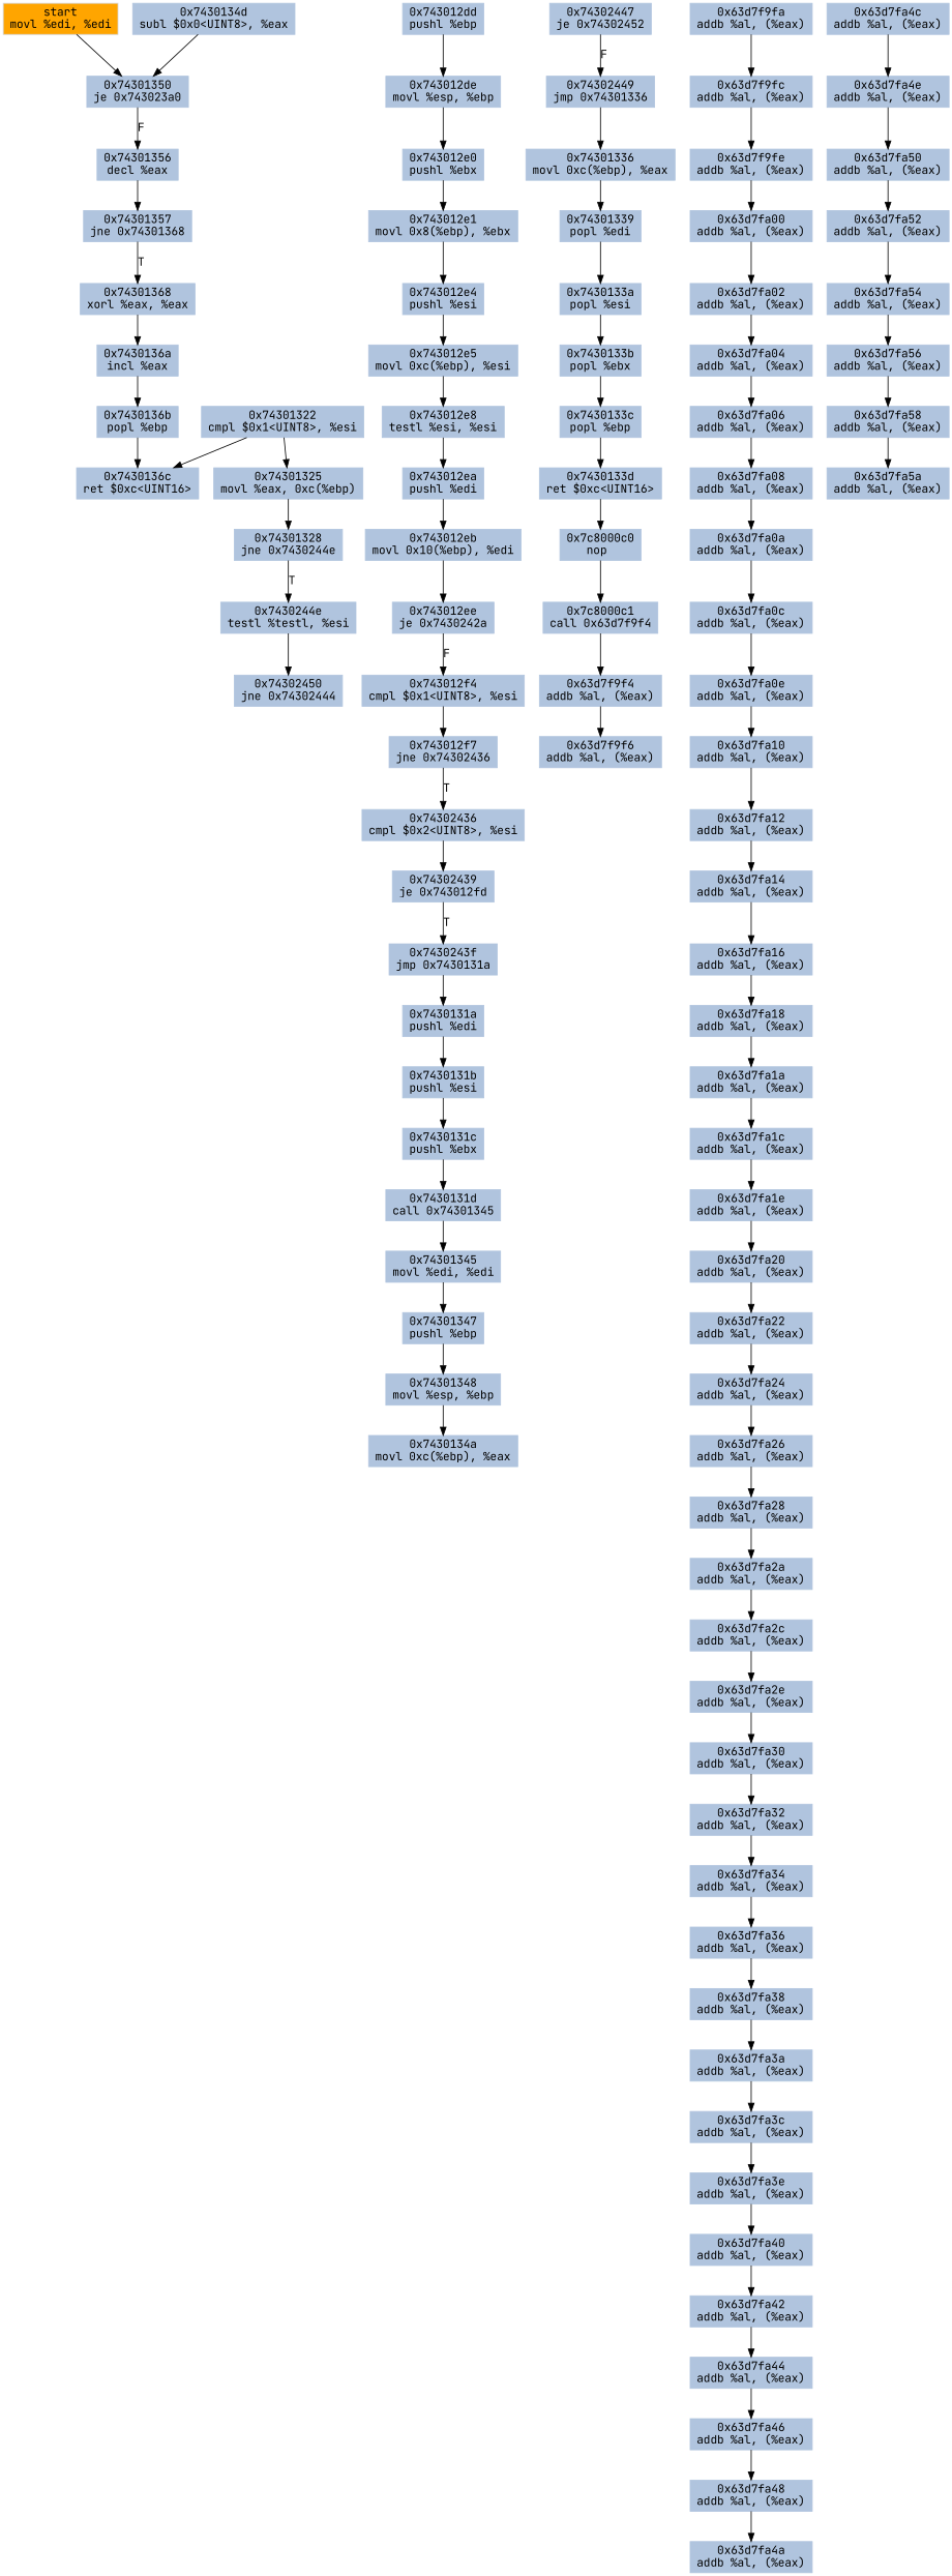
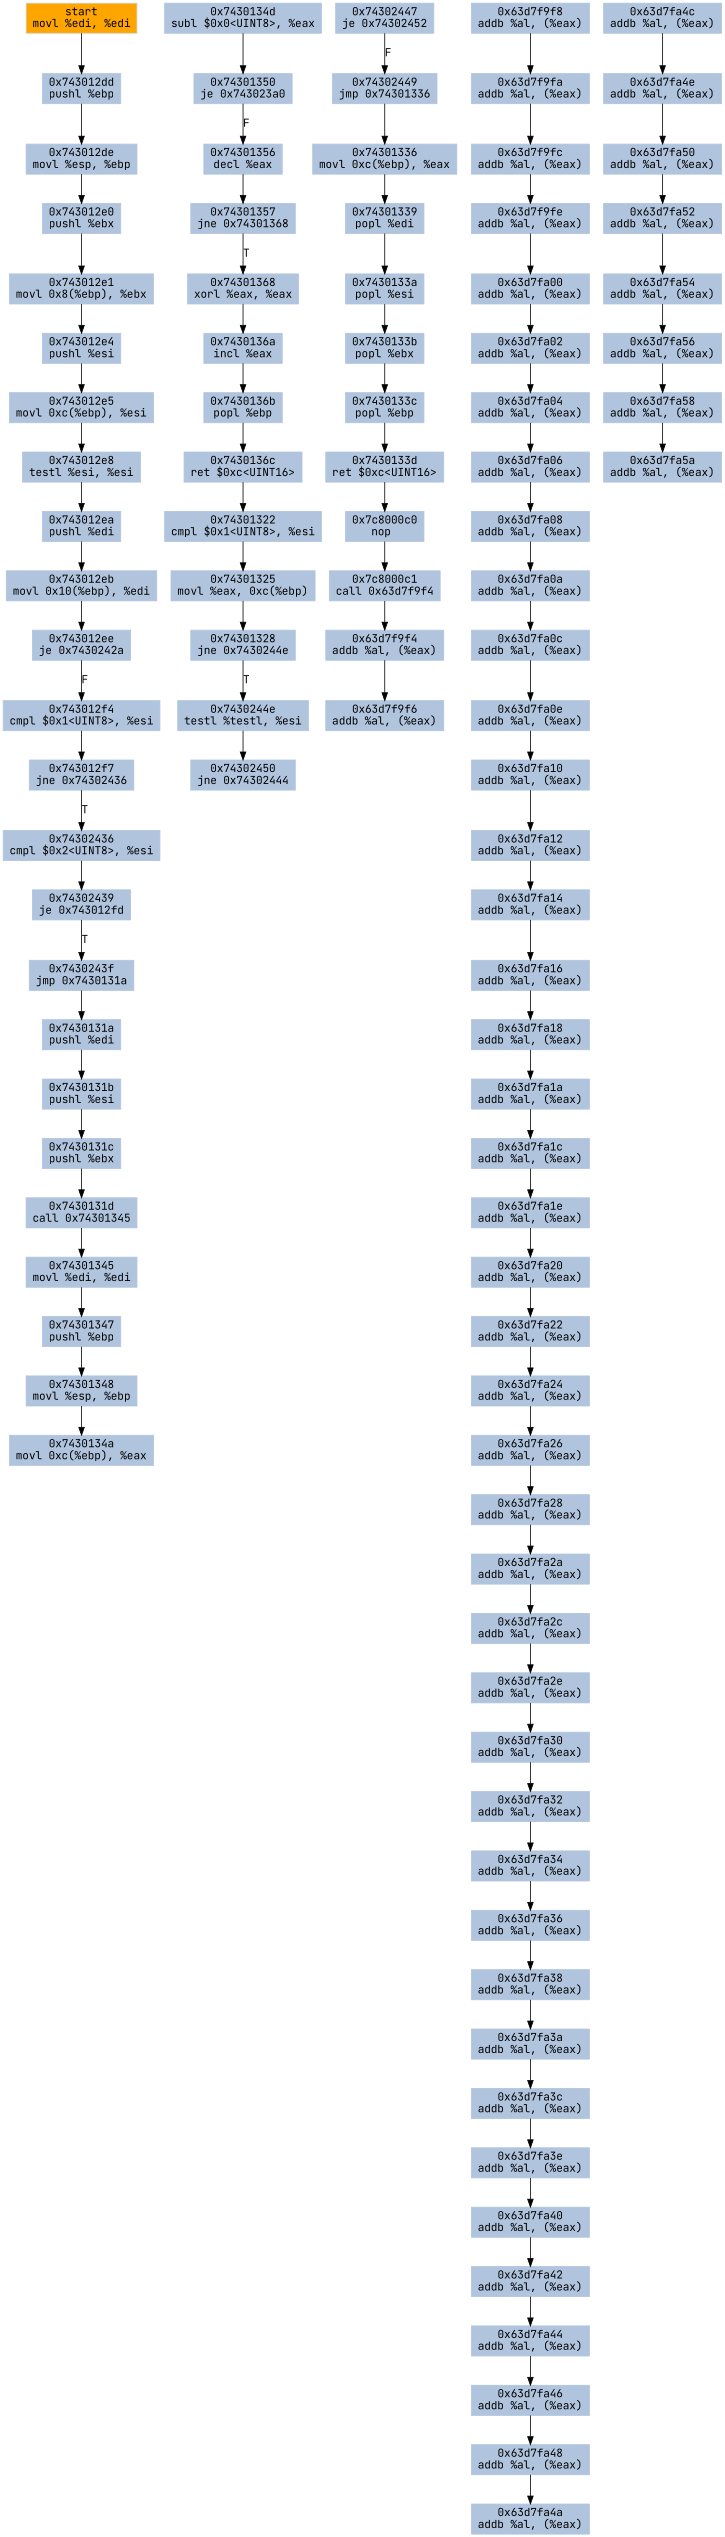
  digraph {
    fontname="JetBrains Mono"
    node [color=lightsteelblue fillcolor=lightsteelblue fontname="JetBrains Mono" shape=rectangle style=filled]
    edge [color="#000000" fontname="JetBrains Mono"]
    n1 [color=lightgrey fillcolor=orange label="start\nmovl %edi, %edi"]
    n2 [label="0x743012dd\npushl %ebp"]
    n3 [label="0x743012de\nmovl %esp, %ebp"]
    n4 [label="0x743012e0\npushl %ebx"]
    n5 [label="0x743012e1\nmovl 0x8(%ebp), %ebx"]
    n6 [label="0x743012e4\npushl %esi"]
    n7 [label="0x743012e5\nmovl 0xc(%ebp), %esi"]
    n8 [label="0x743012e8\ntestl %esi, %esi"]
    n9 [label="0x743012ea\npushl %edi"]
    n10 [label="0x743012eb\nmovl 0x10(%ebp), %edi"]
    n11 [label="0x743012ee\nje 0x7430242a"]
    n12 [label="0x743012f4\ncmpl $0x1<UINT8>, %esi"]
    n13 [label="0x743012f7\njne 0x74302436"]
    n14 [label="0x74302436\ncmpl $0x2<UINT8>, %esi"]
    n15 [label="0x74302439\nje 0x743012fd"]
    n16 [label="0x7430243f\njmp 0x7430131a"]
    n17 [label="0x7430131a\npushl %edi"]
    n18 [label="0x7430131b\npushl %esi"]
    n19 [label="0x7430131c\npushl %ebx"]
    n20 [label="0x7430131d\ncall 0x74301345"]
    n21 [label="0x74301345\nmovl %edi, %edi"]
    n22 [label="0x74301347\npushl %ebp"]
    n23 [label="0x74301348\nmovl %esp, %ebp"]
    n24 [label="0x7430134a\nmovl 0xc(%ebp), %eax"]
    n25 [label="0x7430134d\nsubl $0x0<UINT8>, %eax"]
    n26 [label="0x74301350\nje 0x743023a0"]
    n27 [label="0x74301356\ndecl %eax"]
    n28 [label="0x74301357\njne 0x74301368"]
    n29 [label="0x74301368\nxorl %eax, %eax"]
    n30 [label="0x7430136a\nincl %eax"]
    n31 [label="0x7430136b\npopl %ebp"]
    n32 [label="0x7430136c\nret $0xc<UINT16>"]
    n33 [label="0x74301322\ncmpl $0x1<UINT8>, %esi"]
    n34 [label="0x74301325\nmovl %eax, 0xc(%ebp)"]
    n35 [label="0x74301328\njne 0x7430244e"]
    n36 [label="0x7430244e\ntestl %testl, %esi"]
    n37 [label="0x74302450\njne 0x74302444"]
    n38 [label="0x74302447\nje 0x74302452"]
    n39 [label="0x74302449\njmp 0x74301336"]
    n40 [label="0x74301336\nmovl 0xc(%ebp), %eax"]
    n41 [label="0x74301339\npopl %edi"]
    n42 [label="0x7430133a\npopl %esi"]
    n43 [label="0x7430133b\npopl %ebx"]
    n44 [label="0x7430133c\npopl %ebp"]
    n45 [label="0x7430133d\nret $0xc<UINT16>"]
    n46 [label="0x7c8000c0\nnop "]
    n47 [label="0x7c8000c1\ncall 0x63d7f9f4"]
    n48 [label="0x63d7f9f4\naddb %al, (%eax)"]
    n49 [label="0x63d7f9f6\naddb %al, (%eax)"]
+   n50 [label="0x63d7f9f8\naddb %al, (%eax)"]
    n51 [label="0x63d7f9fa\naddb %al, (%eax)"]
    n52 [label="0x63d7f9fc\naddb %al, (%eax)"]
    n53 [label="0x63d7f9fe\naddb %al, (%eax)"]
    n54 [label="0x63d7fa00\naddb %al, (%eax)"]
    n55 [label="0x63d7fa02\naddb %al, (%eax)"]
    n56 [label="0x63d7fa04\naddb %al, (%eax)"]
    n57 [label="0x63d7fa06\naddb %al, (%eax)"]
    n58 [label="0x63d7fa08\naddb %al, (%eax)"]
    n59 [label="0x63d7fa0a\naddb %al, (%eax)"]
    n60 [label="0x63d7fa0c\naddb %al, (%eax)"]
    n61 [label="0x63d7fa0e\naddb %al, (%eax)"]
    n62 [label="0x63d7fa10\naddb %al, (%eax)"]
    n63 [label="0x63d7fa12\naddb %al, (%eax)"]
    n64 [label="0x63d7fa14\naddb %al, (%eax)"]
    n65 [label="0x63d7fa16\naddb %al, (%eax)"]
    n66 [label="0x63d7fa18\naddb %al, (%eax)"]
    n67 [label="0x63d7fa1a\naddb %al, (%eax)"]
    n68 [label="0x63d7fa1c\naddb %al, (%eax)"]
    n69 [label="0x63d7fa1e\naddb %al, (%eax)"]
    n70 [label="0x63d7fa20\naddb %al, (%eax)"]
    n71 [label="0x63d7fa22\naddb %al, (%eax)"]
    n72 [label="0x63d7fa24\naddb %al, (%eax)"]
    n73 [label="0x63d7fa26\naddb %al, (%eax)"]
    n74 [label="0x63d7fa28\naddb %al, (%eax)"]
    n75 [label="0x63d7fa2a\naddb %al, (%eax)"]
    n76 [label="0x63d7fa2c\naddb %al, (%eax)"]
    n77 [label="0x63d7fa2e\naddb %al, (%eax)"]
    n78 [label="0x63d7fa30\naddb %al, (%eax)"]
    n79 [label="0x63d7fa32\naddb %al, (%eax)"]
    n80 [label="0x63d7fa34\naddb %al, (%eax)"]
    n81 [label="0x63d7fa36\naddb %al, (%eax)"]
    n82 [label="0x63d7fa38\naddb %al, (%eax)"]
    n83 [label="0x63d7fa3a\naddb %al, (%eax)"]
    n84 [label="0x63d7fa3c\naddb %al, (%eax)"]
    n85 [label="0x63d7fa3e\naddb %al, (%eax)"]
    n86 [label="0x63d7fa40\naddb %al, (%eax)"]
    n87 [label="0x63d7fa42\naddb %al, (%eax)"]
    n88 [label="0x63d7fa44\naddb %al, (%eax)"]
    n89 [label="0x63d7fa46\naddb %al, (%eax)"]
    n90 [label="0x63d7fa48\naddb %al, (%eax)"]
    n91 [label="0x63d7fa4a\naddb %al, (%eax)"]
    n92 [label="0x63d7fa4c\naddb %al, (%eax)"]
    n93 [label="0x63d7fa4e\naddb %al, (%eax)"]
    n94 [label="0x63d7fa50\naddb %al, (%eax)"]
    n95 [label="0x63d7fa52\naddb %al, (%eax)"]
    n96 [label="0x63d7fa54\naddb %al, (%eax)"]
    n97 [label="0x63d7fa56\naddb %al, (%eax)"]
    n98 [label="0x63d7fa58\naddb %al, (%eax)"]
    n99 [label="0x63d7fa5a\naddb %al, (%eax)"]
-   n1 -> n26
+   n1 -> n2
    n2 -> n3
    n3 -> n4
    n4 -> n5
    n5 -> n6
    n6 -> n7
    n7 -> n8
    n8 -> n9
    n9 -> n10
    n10 -> n11
    n11 -> n12 [label=F]
    n12 -> n13
    n13 -> n14 [label=T]
    n14 -> n15
    n15 -> n16 [label=T]
    n16 -> n17
    n17 -> n18
    n18 -> n19
    n19 -> n20
    n20 -> n21
    n21 -> n22
    n22 -> n23
    n23 -> n24
    n25 -> n26
    n26 -> n27 [label=F]
    n27 -> n28
    n28 -> n29 [label=T]
    n29 -> n30
    n30 -> n31
    n31 -> n32
-   n33 -> n32
+   n32 -> n33
    n33 -> n34
    n34 -> n35
    n35 -> n36 [label=T]
    n36 -> n37
    n38 -> n39 [label=F]
    n39 -> n40
    n40 -> n41
    n41 -> n42
    n42 -> n43
    n43 -> n44
    n44 -> n45
    n45 -> n46
    n46 -> n47
    n47 -> n48
    n48 -> n49
+   n50 -> n51
    n51 -> n52
    n52 -> n53
    n53 -> n54
    n54 -> n55
    n55 -> n56
    n56 -> n57
    n57 -> n58
    n58 -> n59
    n59 -> n60
    n60 -> n61
    n61 -> n62
    n62 -> n63
    n63 -> n64
    n64 -> n65
    n65 -> n66
    n66 -> n67
    n67 -> n68
    n68 -> n69
    n69 -> n70
    n70 -> n71
    n71 -> n72
    n72 -> n73
    n73 -> n74
    n74 -> n75
    n75 -> n76
    n76 -> n77
    n77 -> n78
    n78 -> n79
    n79 -> n80
    n80 -> n81
    n81 -> n82
    n82 -> n83
    n83 -> n84
    n84 -> n85
    n85 -> n86
    n86 -> n87
    n87 -> n88
    n88 -> n89
    n89 -> n90
    n90 -> n91
    n92 -> n93
    n93 -> n94
    n94 -> n95
    n95 -> n96
    n96 -> n97
    n97 -> n98
    n98 -> n99
  }
